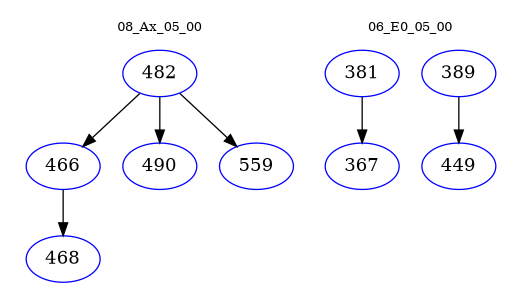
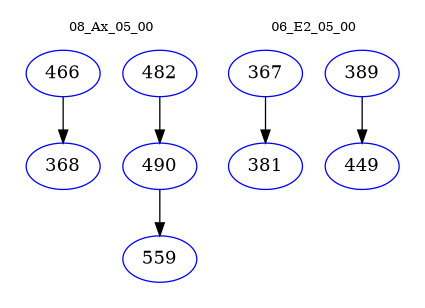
  digraph {
    node [color=blue]
    edge [color=black]
    n1 [label=482]
    n2 [label=466]
    n3 [label=490]
-   n4 [label=468]
+   n4 [label=368]
    n5 [label=559]
    n6 [label=389]
    n7 [label=381]
    n8 [label=449]
    n9 [label=367]
    subgraph cluster_1 {
      color=white
      fontsize=10
      label="08_Ax_05_00"
      n1
      n2
      n3
      n4
      n5
    }
    subgraph cluster_2 {
      color=white
      fontsize=10
-     label="06_E0_05_00"
+     label="06_E2_05_00"
      n6
      n7
      n8
      n9
    }
-   n1 -> n2
    n1 -> n3
    n2 -> n4
-   n1 -> n5
+   n3 -> n5
    n6 -> n8
-   n7 -> n9
+   n9 -> n7
  }
